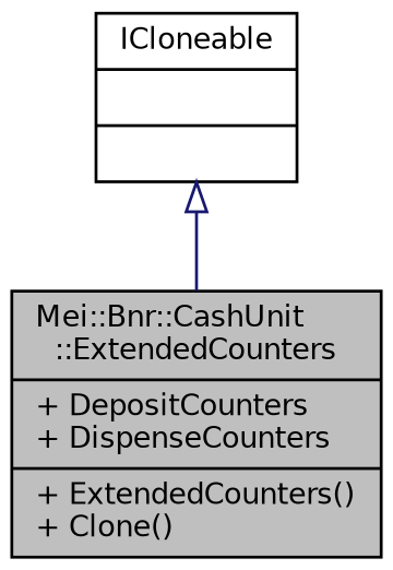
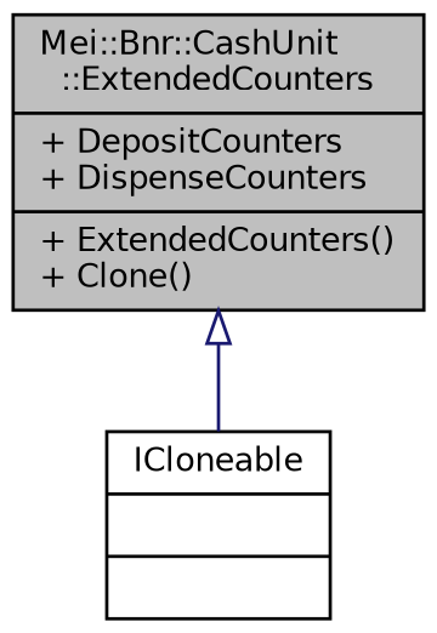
  digraph {
    node [color=black fontname=Helvetica fontsize=10 shape=record style=filled]
    n1 [fillcolor=grey75 fontcolor=black height=0.2 label="{Mei::Bnr::CashUnit\l::ExtendedCounters\n|+ DepositCounters\l+ DispenseCounters\l|+ ExtendedCounters()\l+ Clone()\l}" width=0.4]
    n2 [fillcolor=white height=0.2 label="{ICloneable\n||}" width=0.4]
-   n2 -> n1 [arrowtail=onormal color=midnightblue dir=back fontname=Helvetica fontsize=10 labelfontname=Helvetica labelfontsize=10 style=solid]
+   n1 -> n2 [arrowtail=onormal color=midnightblue dir=back fontname=Helvetica fontsize=10 labelfontname=Helvetica labelfontsize=10 style=solid]
  }
